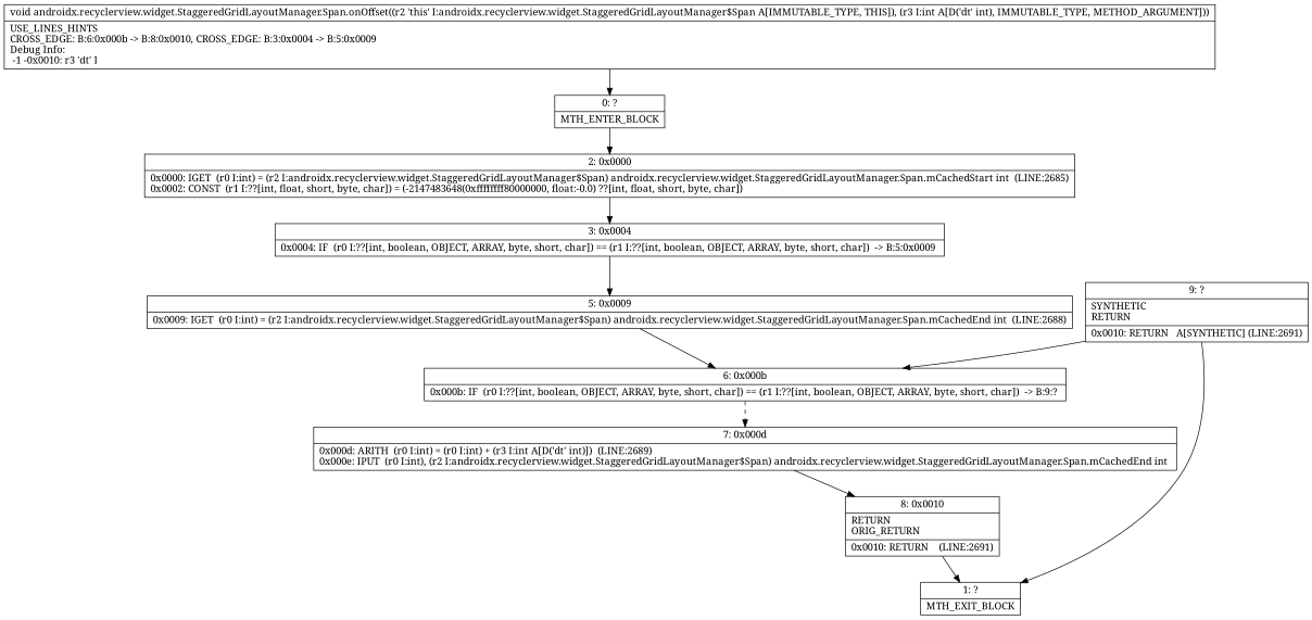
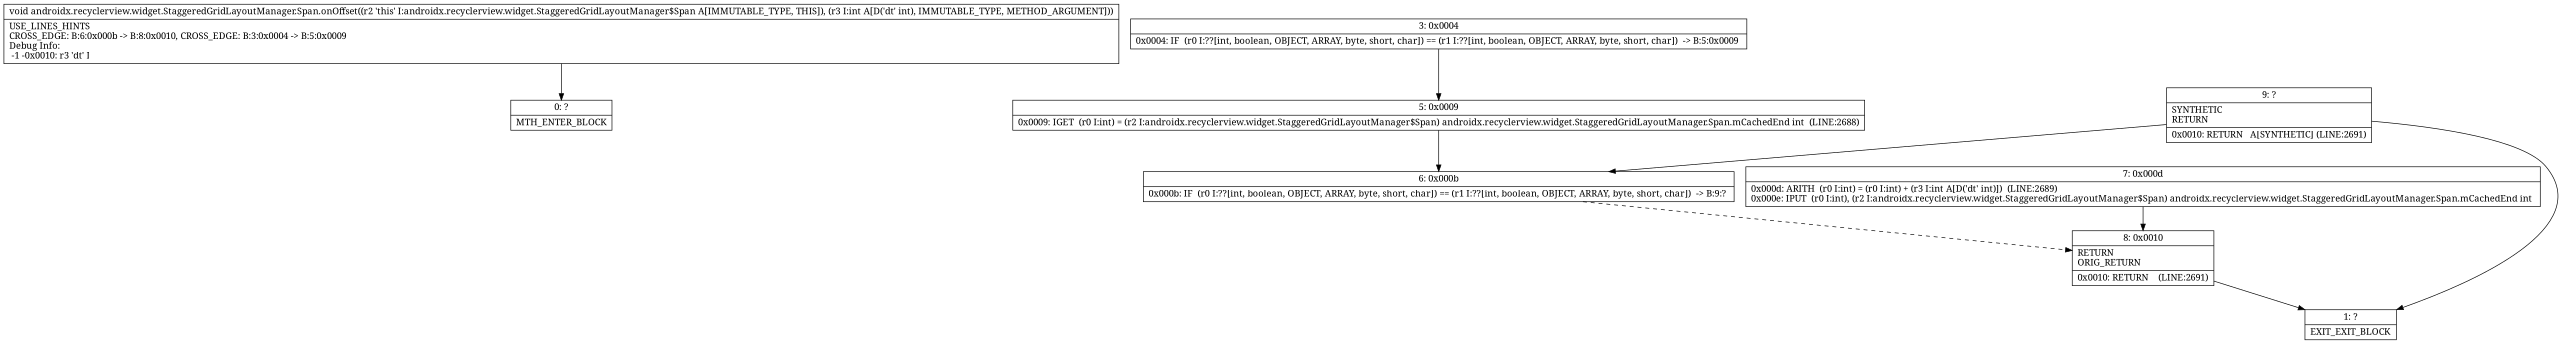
  digraph {
    fontname="Noto Serif"
    node [fontname="Noto Serif" shape=record]
    edge [fontname="Noto Serif"]
    n1 [label="{0\:\ ?|MTH_ENTER_BLOCK\l}"]
-   n2 [label="{2\:\ 0x0000|0x0000: IGET  (r0 I:int) = (r2 I:androidx.recyclerview.widget.StaggeredGridLayoutManager$Span) androidx.recyclerview.widget.StaggeredGridLayoutManager.Span.mCachedStart int  (LINE:2685)\l0x0002: CONST  (r1 I:??[int, float, short, byte, char]) = (\-2147483648(0xffffffff80000000, float:\-0.0) ??[int, float, short, byte, char]) \l}"]
    n3 [label="{3\:\ 0x0004|0x0004: IF  (r0 I:??[int, boolean, OBJECT, ARRAY, byte, short, char]) == (r1 I:??[int, boolean, OBJECT, ARRAY, byte, short, char])  \-\> B:5:0x0009 \l}"]
    n4 [label="{5\:\ 0x0009|0x0009: IGET  (r0 I:int) = (r2 I:androidx.recyclerview.widget.StaggeredGridLayoutManager$Span) androidx.recyclerview.widget.StaggeredGridLayoutManager.Span.mCachedEnd int  (LINE:2688)\l}"]
    n5 [label="{6\:\ 0x000b|0x000b: IF  (r0 I:??[int, boolean, OBJECT, ARRAY, byte, short, char]) == (r1 I:??[int, boolean, OBJECT, ARRAY, byte, short, char])  \-\> B:9:? \l}"]
    n6 [label="{7\:\ 0x000d|0x000d: ARITH  (r0 I:int) = (r0 I:int) + (r3 I:int A[D('dt' int)])  (LINE:2689)\l0x000e: IPUT  (r0 I:int), (r2 I:androidx.recyclerview.widget.StaggeredGridLayoutManager$Span) androidx.recyclerview.widget.StaggeredGridLayoutManager.Span.mCachedEnd int \l}"]
    n7 [label="{8\:\ 0x0010|RETURN\lORIG_RETURN\l|0x0010: RETURN    (LINE:2691)\l}"]
    n8 [label="{9\:\ ?|SYNTHETIC\lRETURN\l|0x0010: RETURN   A[SYNTHETIC] (LINE:2691)\l}"]
-   n9 [label="{1\:\ ?|MTH_EXIT_BLOCK\l}"]
+   n9 [label="{1\:\ ?|EXIT_EXIT_BLOCK\l}"]
    n10 [label="{void androidx.recyclerview.widget.StaggeredGridLayoutManager.Span.onOffset((r2 'this' I:androidx.recyclerview.widget.StaggeredGridLayoutManager$Span A[IMMUTABLE_TYPE, THIS]), (r3 I:int A[D('dt' int), IMMUTABLE_TYPE, METHOD_ARGUMENT]))  | USE_LINES_HINTS\lCROSS_EDGE: B:6:0x000b \-\> B:8:0x0010, CROSS_EDGE: B:3:0x0004 \-\> B:5:0x0009\lDebug Info:\l  \-1 \-0x0010: r3 'dt' I\l}"]
-   n1 -> n2
-   n2 -> n3
    n3 -> n4
    n4 -> n5
-   n5 -> n6 [style=dashed]
+   n5 -> n7 [style=dashed]
    n6 -> n7
    n7 -> n9
    n8 -> n5
    n8 -> n9
    n10 -> n1
  }
